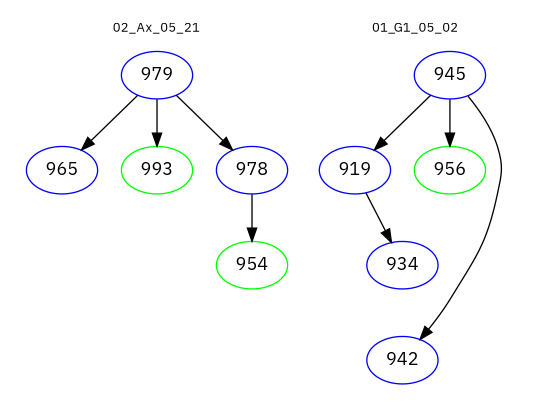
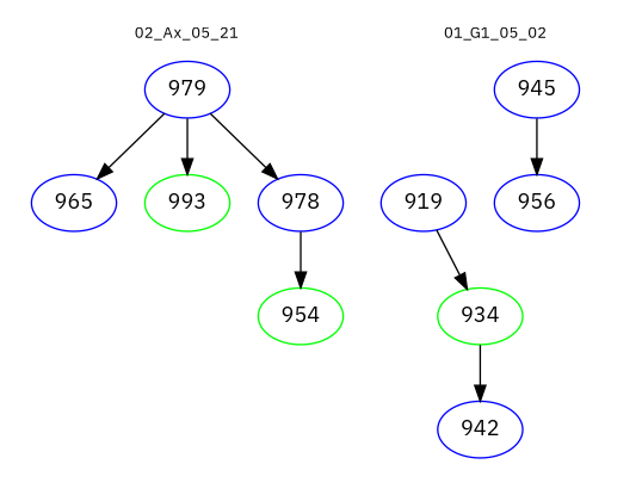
  digraph {
    fontname="IBM Plex Sans"
    node [color=blue fontname="IBM Plex Sans"]
    edge [color=black fontname="IBM Plex Sans"]
    n1 [label=979]
    n2 [label=965]
    n3 [color=green label=993]
    n4 [label=978]
    n5 [color=green label=954]
    n6 [label=945]
    n7 [label=919]
-   n8 [color=green label=956]
+   n8 [label=956]
    n9 [label=942]
-   n10 [label=934]
+   n10 [color=green label=934]
    subgraph cluster_1 {
      color=white
      fontsize=10
      label="02_Ax_05_21"
      n1
      n2
      n3
      n4
      n5
    }
    subgraph cluster_2 {
      color=white
      fontsize=10
      label="01_G1_05_02"
      n6
      n7
      n8
      n9
      n10
    }
    n1 -> n2
    n1 -> n3
    n1 -> n4
    n4 -> n5
-   n6 -> n7
    n6 -> n8
-   n6 -> n9
+   n10 -> n9
    n7 -> n10
  }
